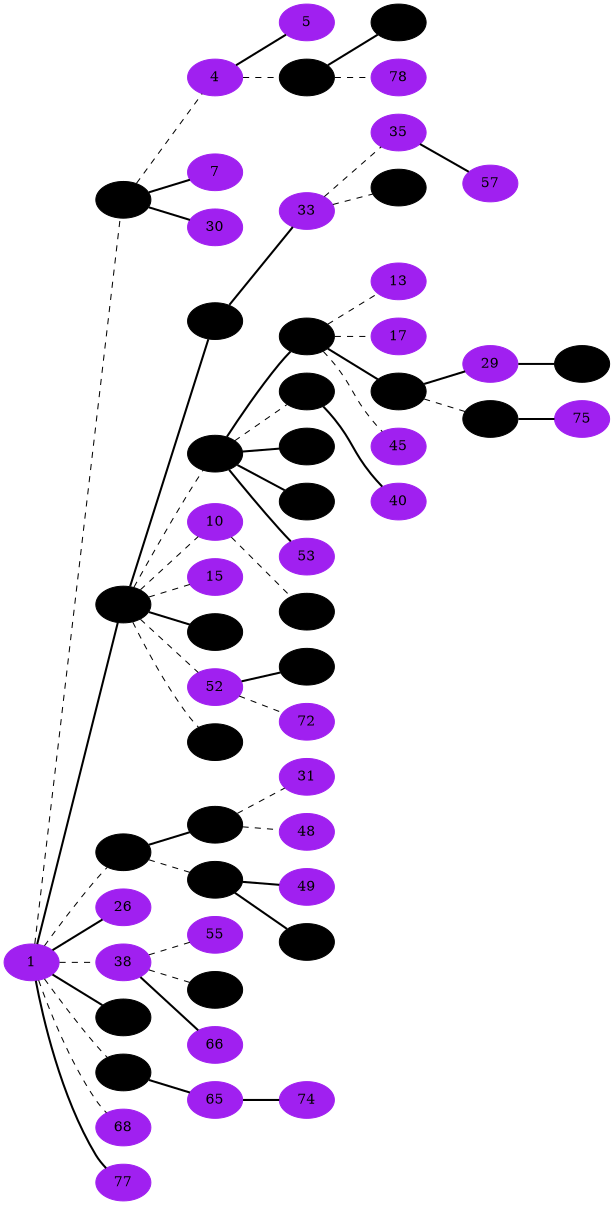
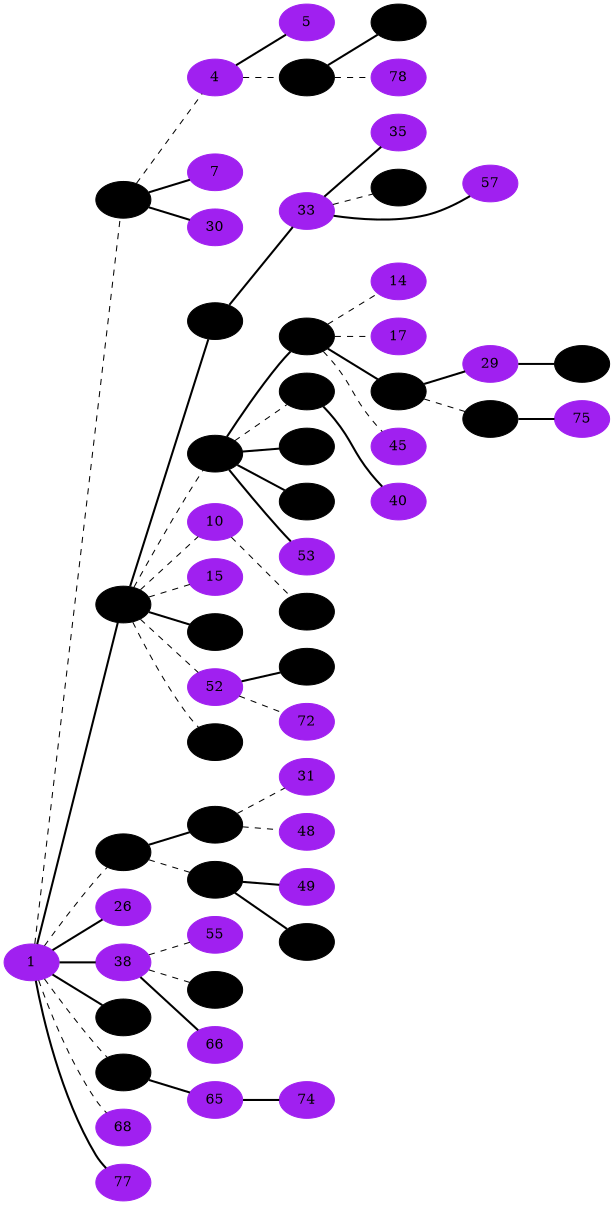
  graph {
    rankdir=LR
    node [color=purple style=filled]
    edge [style=bold]
    1 [super="+13"]
    2 [color=black super="+32"]
    3 [color=black super="+11"]
    18 [color=black]
    26
    38 [super="+58"]
    42 [color=black super="+79"]
    61 [color=black]
    68
    77
    4
    7
    30
    6 [color=black super="+37"]
    9 [color=black super="+67"]
    10 [super="+49"]
    15 [super="+80"]
    51 [color=black]
    52 [super="+73"]
    56 [color=black]
    23 [color=black super="+43"]
    28 [color=black super="+81"]
    55
    59 [color=black]
    66
    65
    5 [super="+8"]
    54 [color=black super="+70"]
    33 [super="+34"]
    12 [color=black super="+36"]
    16 [color=black super="+21"]
    20 [color=black]
    44 [color=black super="+50"]
    53
    19 [color=black]
    62 [color=black super="+82"]
    72
    71 [color=black]
    78
    35 [super="+69"]
    41 [color=black]
    57
-   14 [label=13]
+   14
    17 [super="+25"]
    27 [color=black super="+64"]
    45
    40
    29 [super="+47"]
    60 [color=black]
    31 [super="+39"]
    48
    n52 [label=49]
    76 [color=black]
    63 [color=black]
    75
    74
    1 -- 2 [style=dashed]
    1 -- 3
    1 -- 18 [style=dashed]
    1 -- 26
-   1 -- 38 [style=dashed]
+   1 -- 38
    1 -- 42
    1 -- 61 [style=dashed]
    1 -- 68 [style=dashed]
    1 -- 77
    2 -- 4 [style=dashed]
    2 -- 7
    2 -- 30
    3 -- 6
    3 -- 9 [style=dashed]
    3 -- 10 [style=dashed]
    3 -- 15 [style=dashed]
    3 -- 51
    3 -- 52 [style=dashed]
    3 -- 56 [style=dashed]
    18 -- 23
    18 -- 28 [style=dashed]
    38 -- 55 [style=dashed]
    38 -- 59 [style=dashed]
    38 -- 66
    61 -- 65
    4 -- 5
    4 -- 54 [style=dashed]
    6 -- 33
    9 -- 12
    9 -- 16 [style=dashed]
    9 -- 20
    9 -- 44
    9 -- 53
    10 -- 19 [style=dashed]
    52 -- 62
    52 -- 72 [style=dashed]
    23 -- 31 [style=dashed]
    23 -- 48 [style=dashed]
    28 -- n52
    28 -- 76
    65 -- 74
    54 -- 71
    54 -- 78 [style=dashed]
-   33 -- 35 [style=dashed]
+   33 -- 35
    33 -- 41 [style=dashed]
-   35 -- 57
+   33 -- 57
    12 -- 14 [style=dashed]
    12 -- 17 [style=dashed]
    12 -- 27
    12 -- 45 [style=dashed]
    16 -- 40
    27 -- 29
    27 -- 60 [style=dashed]
    29 -- 63
    60 -- 75
  }
